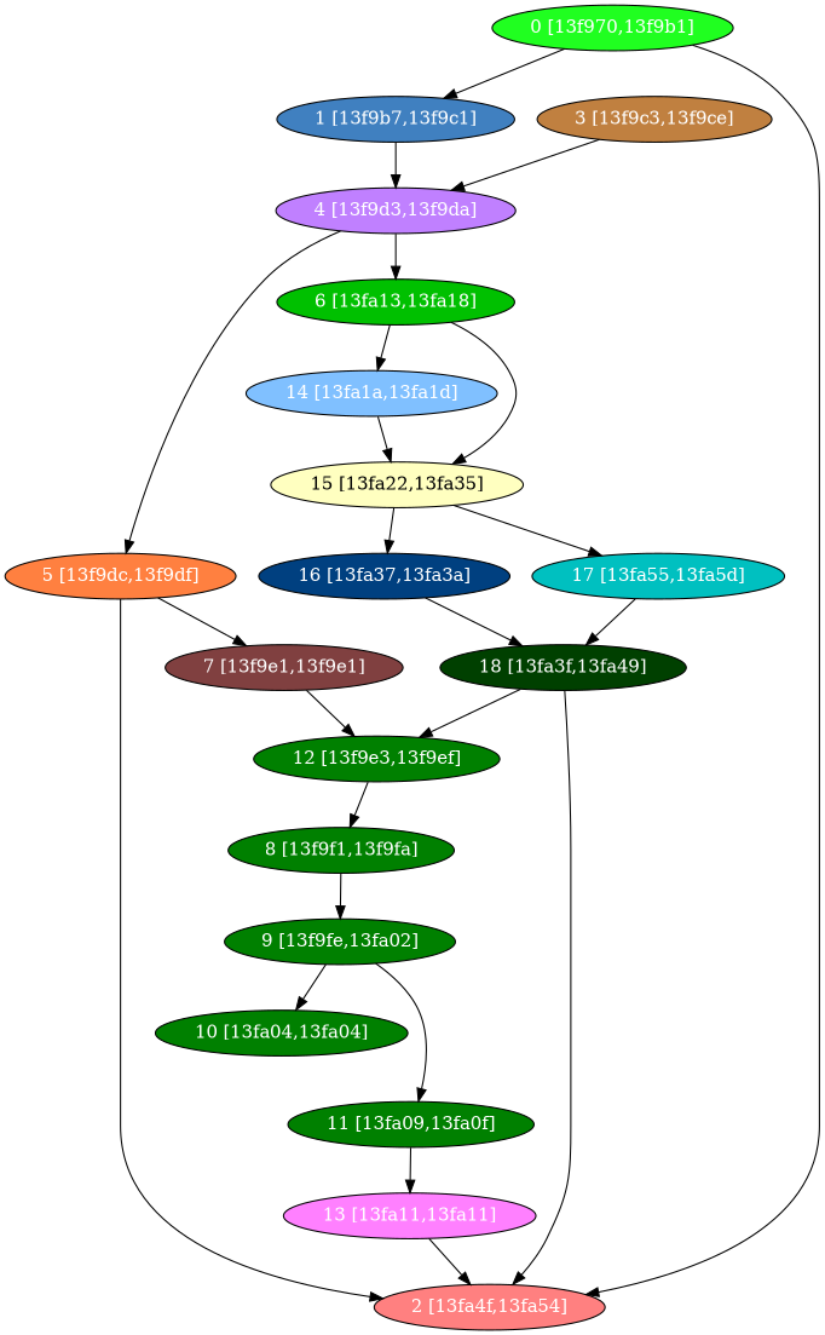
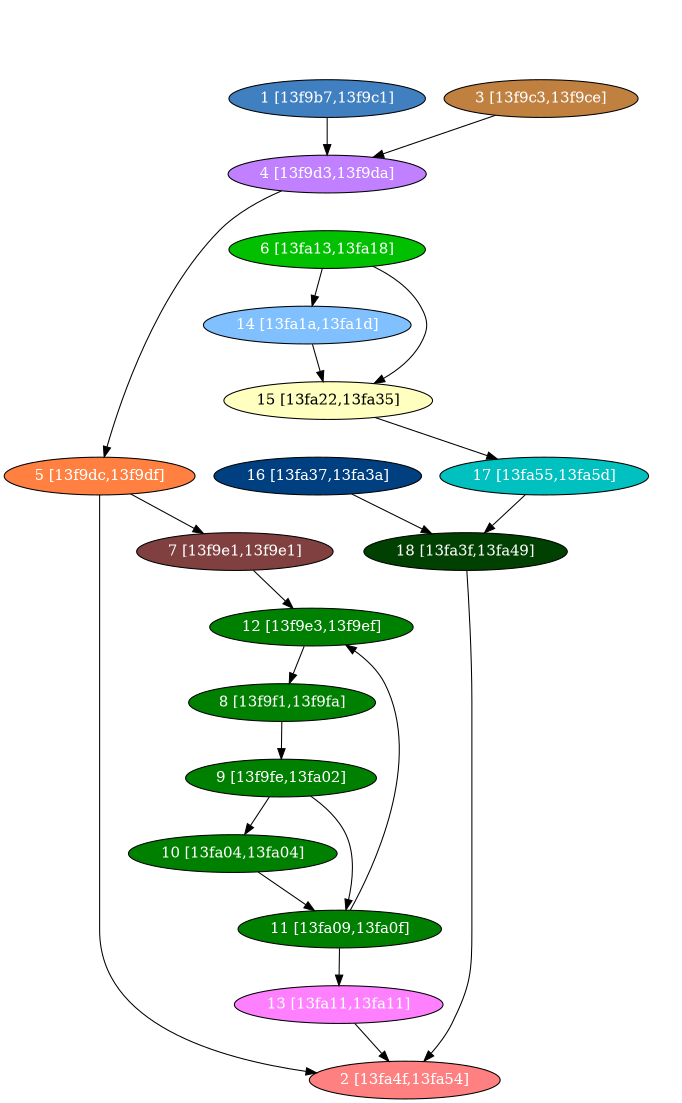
  digraph {
    node [fillcolor="#008000" fontcolor="#ffffff" shape=oval style=filled]
-   n1 [fillcolor="#20FF20" label="0 [13f970,13f9b1]"]
    n2 [fillcolor="#4080C0" label="1 [13f9b7,13f9c1]"]
    n3 [fillcolor="#FF8080" label="2 [13fa4f,13fa54]"]
    n4 [fillcolor="#C080FF" label="4 [13f9d3,13f9da]"]
    n5 [fillcolor="#C08040" label="3 [13f9c3,13f9ce]"]
    n6 [fillcolor="#FF8040" label="5 [13f9dc,13f9df]"]
    n7 [fillcolor="#00C000" label="6 [13fa13,13fa18]"]
    n8 [fillcolor="#804040" label="7 [13f9e1,13f9e1]"]
    n9 [fillcolor="#80C0FF" label="14 [13fa1a,13fa1d]"]
    n10 [fillcolor="#FFFFC0" fontcolor="#000000" label="15 [13fa22,13fa35]"]
    n11 [label="12 [13f9e3,13f9ef]"]
    n12 [fillcolor="#004080" label="16 [13fa37,13fa3a]"]
    n13 [fillcolor="#00C0C0" label="17 [13fa55,13fa5d]"]
    n14 [label="8 [13f9f1,13f9fa]"]
    n15 [label="9 [13f9fe,13fa02]"]
    n16 [label="10 [13fa04,13fa04]"]
    n17 [label="11 [13fa09,13fa0f]"]
    n18 [fillcolor="#FF80FF" label="13 [13fa11,13fa11]"]
    n19 [fillcolor="#004000" label="18 [13fa3f,13fa49]"]
-   n1 -> n2
-   n1 -> n3
    n2 -> n4
    n4 -> n6
-   n4 -> n7
    n5 -> n4
    n6 -> n3
    n6 -> n8
    n7 -> n9
    n7 -> n10
    n8 -> n11
    n9 -> n10
-   n10 -> n12
    n10 -> n13
    n11 -> n14
    n12 -> n19
    n13 -> n19
    n14 -> n15
    n15 -> n16
    n15 -> n17
-   n19 -> n11
+   n16 -> n17
+   n17 -> n11
    n17 -> n18
    n18 -> n3
    n19 -> n3
  }
